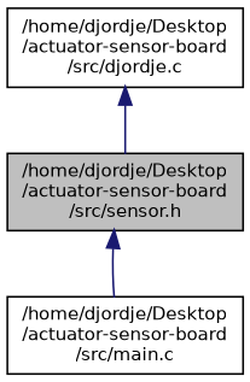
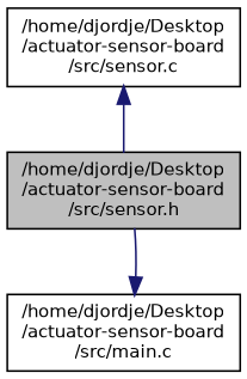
  digraph {
    node [color=black fillcolor=white fontname=Helvetica fontsize=10 shape=record style=filled]
    edge [color=midnightblue dir=back fontname=Helvetica fontsize=10 labelfontname=Helvetica labelfontsize=10 style=solid]
    n1 [fillcolor=grey75 fontcolor=black height=0.2 label="/home/djordje/Desktop\l/actuator-sensor-board\l/src/sensor.h" width=0.4]
    n2 [height=0.2 label="/home/djordje/Desktop\l/actuator-sensor-board\l/src/main.c" width=0.4]
-   n3 [height=0.2 label="/home/djordje/Desktop\l/actuator-sensor-board\l/src/djordje.c" width=0.4]
-   n1 -> n2
+   n3 [height=0.2 label="/home/djordje/Desktop\l/actuator-sensor-board\l/src/sensor.c" width=0.4]
+   n2 -> n1
    n3 -> n1
  }
